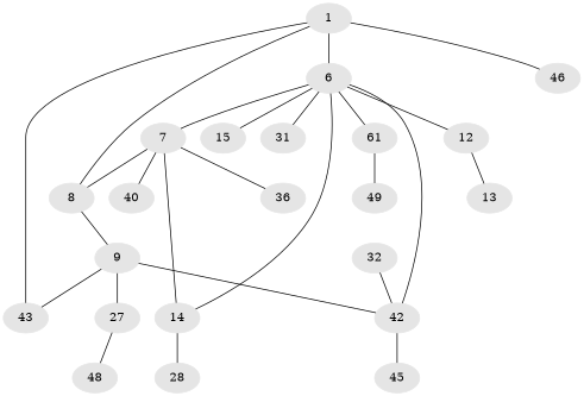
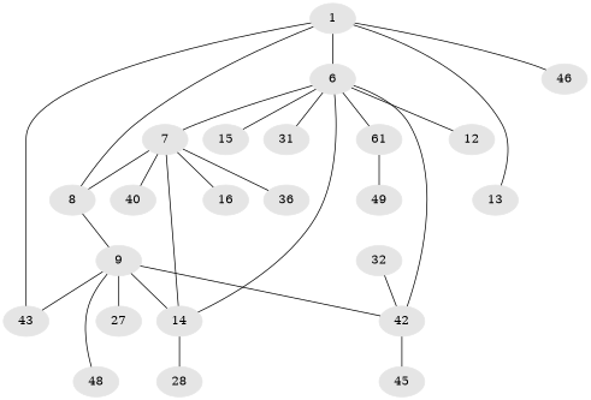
  graph {
    node [color=gray90 style=filled]
    6 [super="+4"]
    7
    12
    14 [super="+3"]
    15
    31 [super="+24+30"]
    n7 [label=61 super="+39"]
    42 [super="+38+25"]
    1
    8
    13
    43 [super="+33+37"]
    46
    9
+   16
    36
    40 [super="+22"]
    28
    49
    45
    48 [super="+19+20+35+44+47"]
    27 [super="+17"]
    32 [super="+11"]
    6 -- 7 [weight=2]
    6 -- 12
    6 -- 14
    6 -- 15
    6 -- 31
    6 -- n7
    6 -- 42 [weight=2]
    7 -- 14
    7 -- 8
+   7 -- 16
    7 -- 36
    7 -- 40
    14 -- 28
    n7 -- 49
    42 -- 45
    1 -- 6 [weight=2]
    1 -- 8
-   12 -- 13
+   1 -- 13
    1 -- 43
    1 -- 46
    8 -- 9
+   9 -- 14 [weight=2]
    9 -- 42
    9 -- 43
-   27 -- 48
+   9 -- 48
    9 -- 27
    32 -- 42
  }
